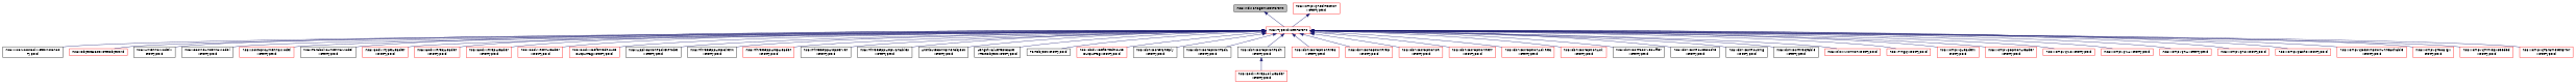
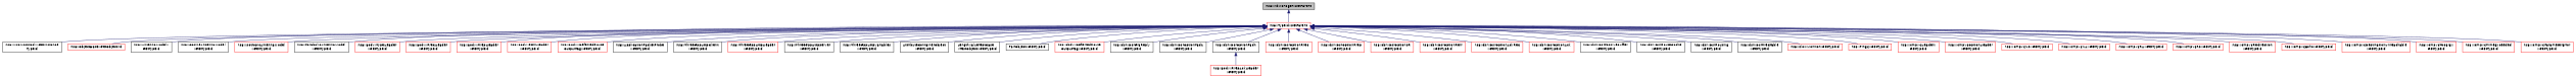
  digraph {
    rankdir=TB
    node [color=red fillcolor=white fontname=Helvetica fontsize=10 shape=record style=filled]
    edge [color=midnightblue dir=back fontname=Helvetica fontsize=10 labelfontname=Helvetica labelfontsize=10 style=solid]
    n1 [color=black fillcolor=grey75 fontcolor=black height=0.2 label="ns3::IidManager::SetParent" width=0.4]
    n2 [height=0.2 label="ns3::TypeId::SetParent" width=0.4]
    n3 [color=black height=0.2 label="ns3::Ns3NscStack::GetInstance\lTypeId" width=0.4]
    n4 [height=0.2 label="ns3::ObjectBase::GetObjectIid" width=0.4]
    n5 [color=black height=0.2 label="ns3::AntennaModel::\lGetTypeId" width=0.4]
    n6 [color=black height=0.2 label="ns3::CosineAntennaModel\l::GetTypeId" width=0.4]
    n7 [height=0.2 label="ns3::IsotropicAntennaModel\l::GetTypeId" width=0.4]
    n8 [color=black height=0.2 label="ns3::ParabolicAntennaModel\l::GetTypeId" width=0.4]
    n9 [height=0.2 label="ns3::aodv::TypeHeader\l::GetTypeId" width=0.4]
    n10 [height=0.2 label="ns3::aodv::RreqHeader\l::GetTypeId" width=0.4]
    n11 [height=0.2 label="ns3::aodv::RrepHeader\l::GetTypeId" width=0.4]
    n12 [height=0.2 label="ns3::aodv::RerrHeader\l::GetTypeId" width=0.4]
    n13 [height=0.2 label="ns3::aodv::DeferredRoute\lOutputTag::GetTypeId" width=0.4]
    n14 [color=black height=0.2 label="ns5::ApplicationPacketProbe\l::GetTypeId" width=0.4]
    n15 [color=black height=0.2 label="ns3::ThreeGppHttpClient\l::GetTypeId" width=0.4]
    n16 [height=0.2 label="ns3::ThreeGppHttpHeader\l::GetTypeId" width=0.4]
    n17 [color=black height=0.2 label="ns3::ThreeGppHttpServer\l::GetTypeId" width=0.4]
    n18 [color=black height=0.2 label="ns3::ThreeGppHttpVariables\l::GetTypeId" width=0.4]
    n19 [color=black height=0.2 label="AttributeContainerObject\l::GetTypeId" width=0.4]
    n20 [color=black height=0.2 label="LengthValueTestCase\l::TestObject::GetTypeId" width=0.4]
    n21 [color=black height=0.2 label="PairObject::GetTypeId" width=0.4]
    n22 [height=0.2 label="ns3::dsdv::DeferredRoute\lOutputTag::GetTypeId" width=0.4]
    n23 [color=black height=0.2 label="ns3::dsr::DsrGraReply\l::GetTypeId" width=0.4]
    n24 [color=black height=0.2 label="ns3::dsr::DsrOptionPad1\l::GetTypeId" width=0.4]
    n25 [color=black height=0.2 label="ns3::dsr::DsrOptionPadn\l::GetTypeId" width=0.4]
    n26 [height=0.2 label="ns3::dsr::DsrOptionRreq\l::GetTypeId" width=0.4]
    n27 [height=0.2 label="ns3::dsr::DsrOptionRrep\l::GetTypeId" width=0.4]
    n28 [height=0.2 label="ns3::dsr::DsrOptionSR\l::GetTypeId" width=0.4]
    n29 [height=0.2 label="ns3::dsr::DsrOptionRerr\l::GetTypeId" width=0.4]
    n30 [height=0.2 label="ns3::dsr::DsrOptionAckReq\l::GetTypeId" width=0.4]
    n31 [height=0.2 label="ns3::dsr::DsrOptionAck\l::GetTypeId" width=0.4]
    n32 [color=black height=0.2 label="ns3::dsr::DsrPassiveBuffer\l::GetTypeId" width=0.4]
    n33 [color=black height=0.2 label="ns3::dsr::DsrRouteCache\l::GetTypeId" width=0.4]
    n34 [color=black height=0.2 label="ns3::dsr::DsrRouting\l::GetTypeId" width=0.4]
    n35 [color=black height=0.2 label="ns3::dsr::DsrRreqTable\l::GetTypeId" width=0.4]
    n36 [height=0.2 label="ns3::FlowMonitor::GetTypeId" width=0.4]
    n37 [height=0.2 label="ns3::Ping6::GetTypeId" width=0.4]
    n38 [height=0.2 label="ns3::Icmpv6Header::\lGetTypeId" width=0.4]
    n39 [height=0.2 label="ns3::Icmpv6OptionHeader\l::GetTypeId" width=0.4]
    n40 [height=0.2 label="ns3::Icmpv6NS::GetTypeId" width=0.4]
    n41 [height=0.2 label="ns3::Icmpv6NA::GetTypeId" width=0.4]
    n42 [height=0.2 label="ns3::Icmpv6RA::GetTypeId" width=0.4]
    n43 [height=0.2 label="ns3::Icmpv6RS::GetTypeId" width=0.4]
    n44 [height=0.2 label="ns3::Icmpv6Redirection\l::GetTypeId" width=0.4]
    n45 [height=0.2 label="ns3::Icmpv6Echo::GetTypeId" width=0.4]
    n46 [height=0.2 label="ns3::Icmpv6DestinationUnreachable\l::GetTypeId" width=0.4]
    n47 [height=0.2 label="ns3::Icmpv6TooBig::\lGetTypeId" width=0.4]
    n48 [height=0.2 label="ns3::Icmpv6TimeExceeded\l::GetTypeId" width=0.4]
    n49 [height=0.2 label="ns3::Icmpv6ParameterError\l::GetTypeId" width=0.4]
    n50 [height=0.2 label="ns3::aodv::RrepAckHeader\l::GetTypeId" width=0.4]
    n1 -> n2
    n2 -> n3
    n2 -> n4
    n2 -> n5
    n2 -> n6
    n2 -> n7
    n2 -> n8
    n2 -> n9
    n2 -> n10
    n2 -> n11
    n2 -> n12
    n2 -> n13
    n2 -> n14
    n2 -> n15
    n2 -> n16
    n2 -> n17
    n2 -> n18
    n2 -> n19
    n2 -> n20
    n2 -> n21
    n2 -> n22
    n2 -> n23
    n2 -> n24
    n2 -> n25
    n2 -> n26
    n2 -> n27
    n2 -> n28
    n2 -> n29
    n2 -> n30
    n2 -> n31
    n2 -> n32
    n2 -> n33
    n2 -> n34
    n2 -> n35
    n2 -> n36
    n2 -> n37
    n2 -> n38
    n2 -> n39
    n2 -> n40
    n2 -> n41
    n2 -> n42
    n2 -> n43
-   n44 -> n2
+   n2 -> n44
    n2 -> n45
    n2 -> n46
    n2 -> n47
    n2 -> n48
    n2 -> n49
    n25 -> n50
  }
